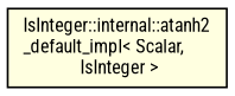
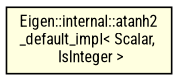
  digraph {
    rankdir=LR
    fontname="Roboto Condensed"
-   n1 [color=black fillcolor=lightyellow fontname="Roboto Condensed" fontsize=10 height=0.2 label="IsInteger::internal::atanh2\l_default_impl\< Scalar,\l IsInteger \>" shape=record style=filled width=0.4]
+   n1 [color=black fillcolor=lightyellow fontname="Roboto Condensed" fontsize=10 height=0.2 label="Eigen::internal::atanh2\l_default_impl\< Scalar,\l IsInteger \>" shape=record style=filled width=0.4]
  }
